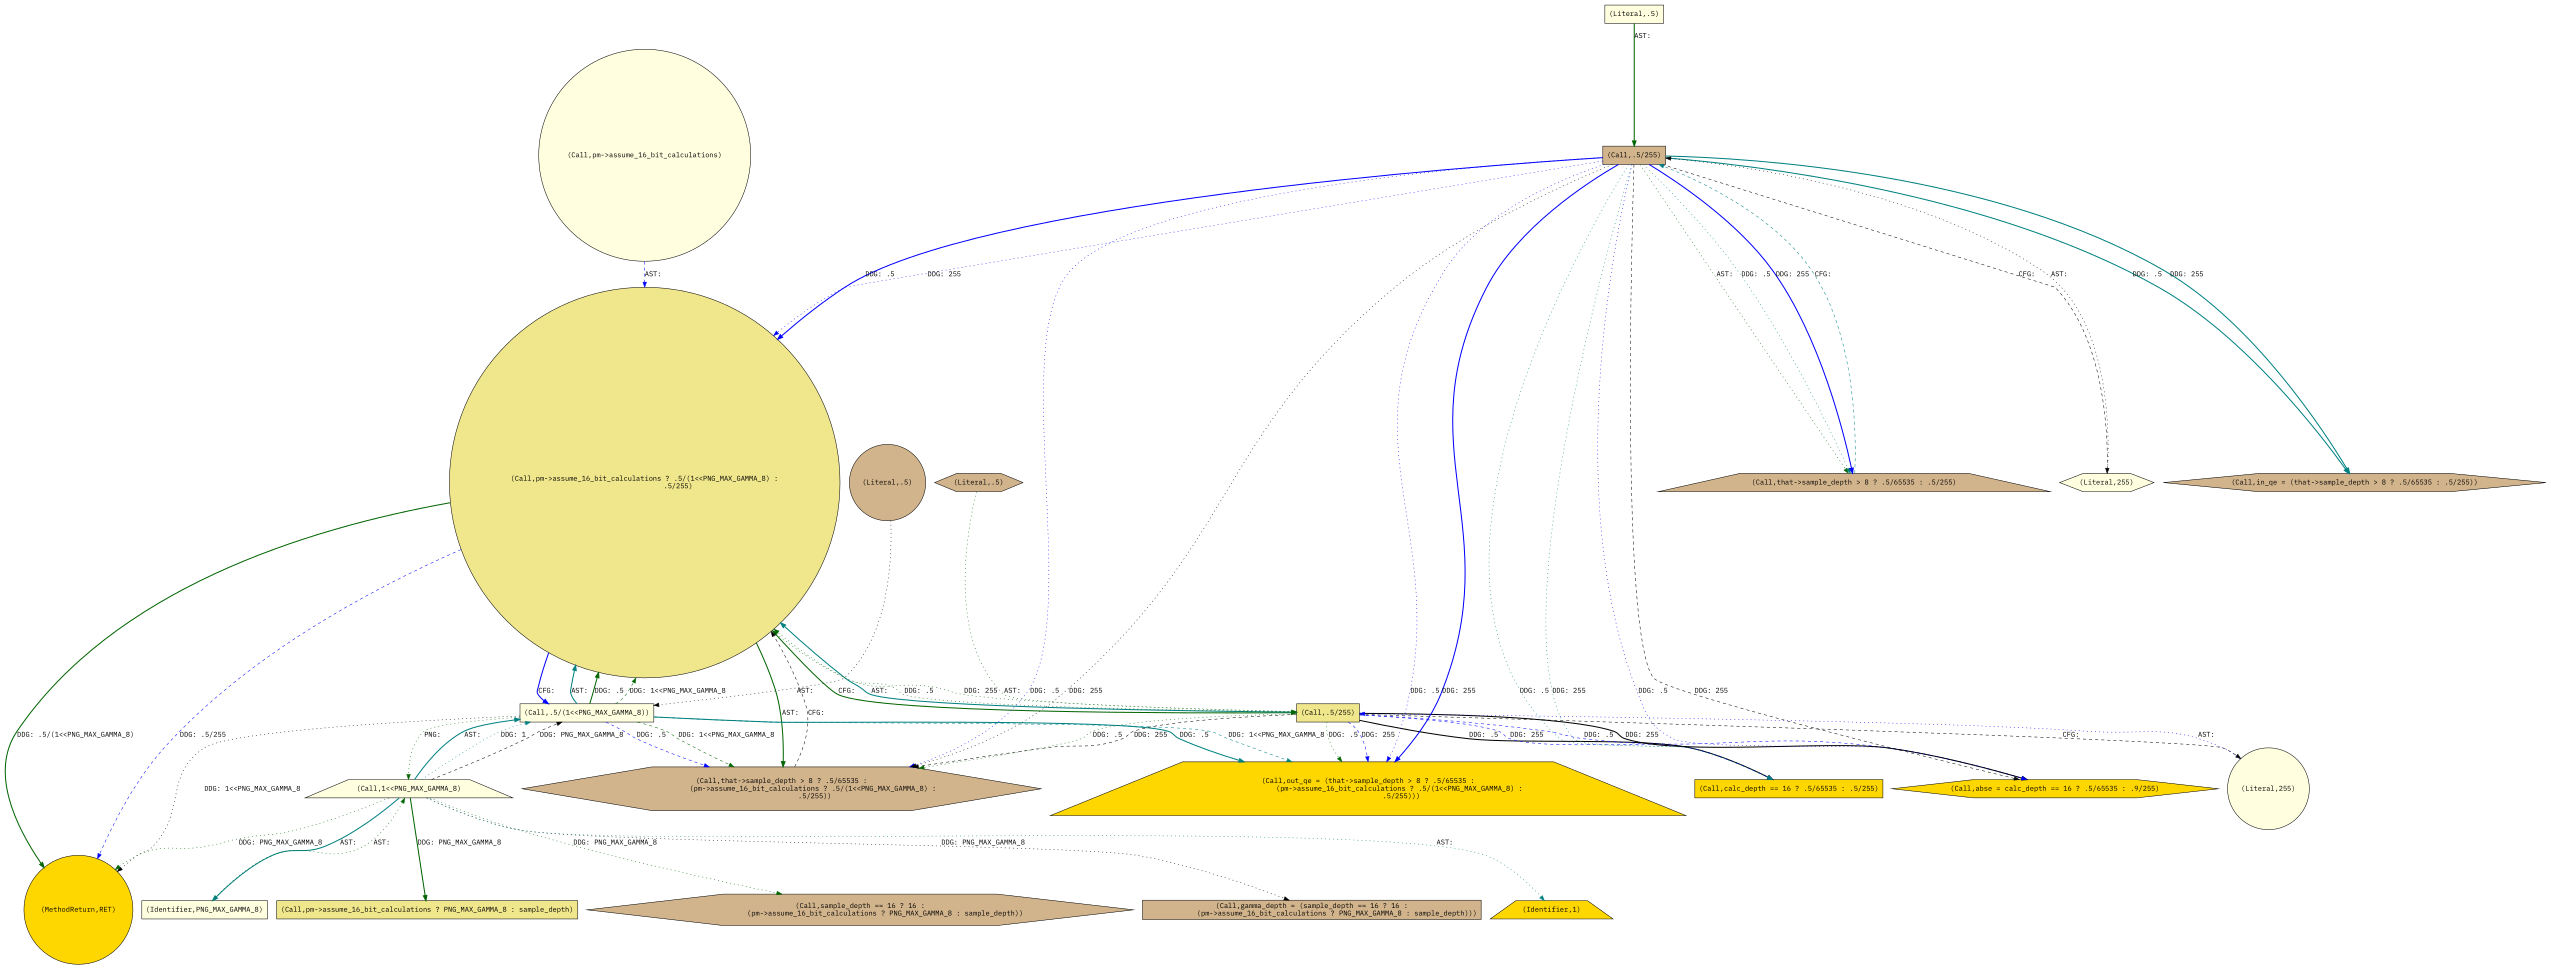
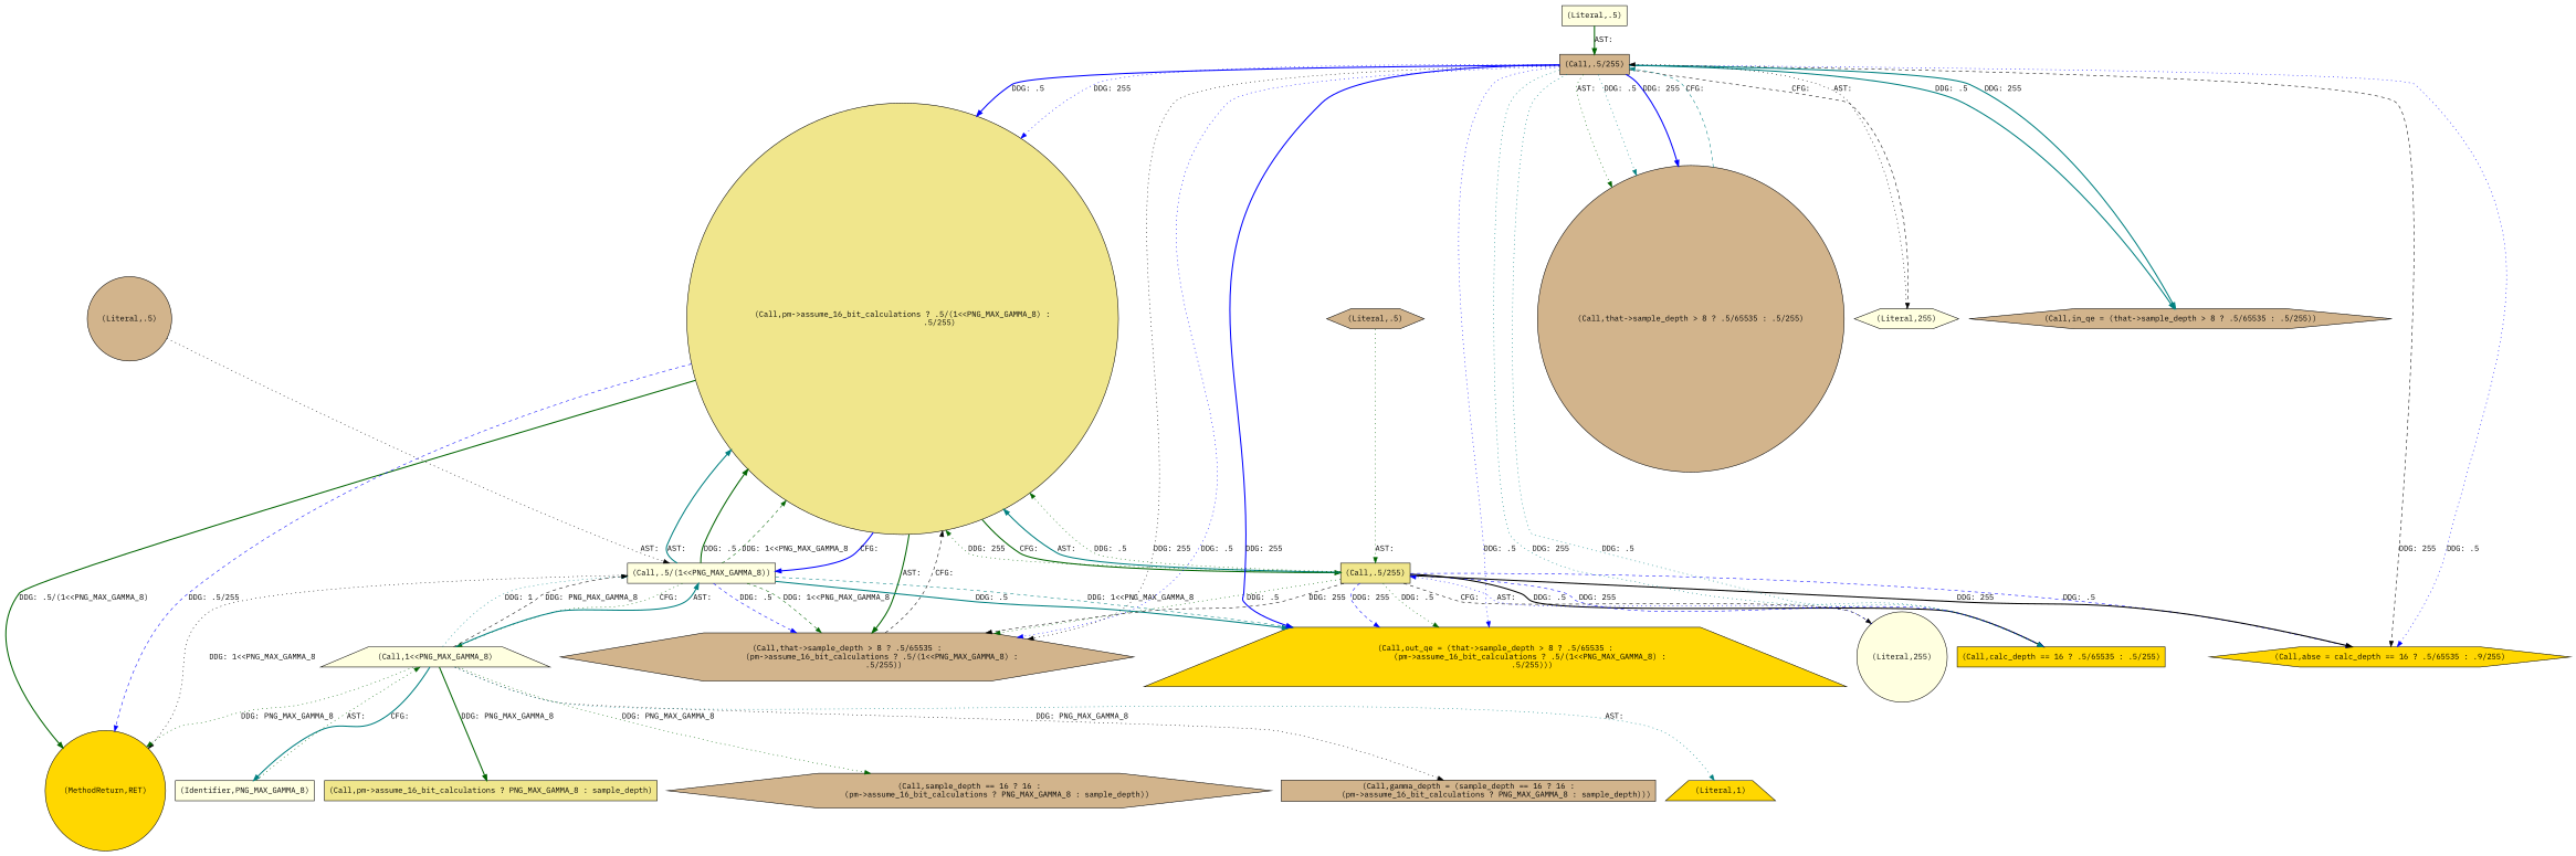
  digraph {
    fontname="IBM Plex Mono"
    node [fillcolor=tan fontname="IBM Plex Mono" shape=box style=filled]
    edge [color=darkgreen fontname="IBM Plex Mono" style=dotted]
    n1 [fillcolor=khaki label="(Call,pm->assume_16_bit_calculations ? .5/(1<<PNG_MAX_GAMMA_8) :\n                .5/255)" shape=circle]
    n2 [fillcolor=lightyellow label="(Call,.5/(1<<PNG_MAX_GAMMA_8))"]
    n3 [fillcolor=khaki label="(Call,.5/255)"]
    n4 [fillcolor=gold label="(MethodReturn,RET)" shape=circle]
    n5 [label="(Call,that->sample_depth > 8 ? .5/65535 :\n               (pm->assume_16_bit_calculations ? .5/(1<<PNG_MAX_GAMMA_8) :\n                .5/255))" shape=hexagon]
    n6 [fillcolor=lightyellow label="(Call,1<<PNG_MAX_GAMMA_8)" shape=trapezium]
    n7 [fillcolor=gold label="(Call,out_qe = (that->sample_depth > 8 ? .5/65535 :\n               (pm->assume_16_bit_calculations ? .5/(1<<PNG_MAX_GAMMA_8) :\n                .5/255)))" shape=trapezium]
    n8 [fillcolor=gold label="(Call,calc_depth == 16 ? .5/65535 : .5/255)"]
    n9 [fillcolor=gold label="(Call,abse = calc_depth == 16 ? .5/65535 : .9/255)" shape=hexagon]
    n10 [fillcolor=lightyellow label="(Literal,255)" shape=circle]
    n11 [fillcolor=lightyellow label="(Identifier,PNG_MAX_GAMMA_8)"]
    n12 [fillcolor=khaki label="(Call,pm->assume_16_bit_calculations ? PNG_MAX_GAMMA_8 : sample_depth)"]
    n13 [label="(Call,sample_depth == 16 ? 16 :\n            (pm->assume_16_bit_calculations ? PNG_MAX_GAMMA_8 : sample_depth))" shape=hexagon]
    n14 [label="(Call,gamma_depth = (sample_depth == 16 ? 16 :\n            (pm->assume_16_bit_calculations ? PNG_MAX_GAMMA_8 : sample_depth)))"]
-   n15 [fillcolor=gold label="(Identifier,1)" shape=trapezium]
+   n15 [fillcolor=gold label="(Literal,1)" shape=trapezium]
    n16 [label="(Call,.5/255)"]
-   n17 [label="(Call,that->sample_depth > 8 ? .5/65535 : .5/255)" shape=trapezium]
+   n17 [label="(Call,that->sample_depth > 8 ? .5/65535 : .5/255)" shape=circle]
    n18 [fillcolor=lightyellow label="(Literal,255)" shape=hexagon]
    n19 [label="(Call,in_qe = (that->sample_depth > 8 ? .5/65535 : .5/255))" shape=hexagon]
    n20 [fillcolor=lightyellow label="(Literal,.5)"]
-   n21 [fillcolor=lightyellow label="(Call,pm->assume_16_bit_calculations)" shape=circle]
    n22 [label="(Literal,.5)" shape=hexagon]
    n23 [label="(Literal,.5)" shape=circle]
    n1 -> n2 [color=blue label="CFG: " style=bold]
    n1 -> n3 [label="CFG: " style=bold]
    n1 -> n4 [label="DDG: .5/(1<<PNG_MAX_GAMMA_8)" style=bold]
    n1 -> n4 [color=blue label="DDG: .5/255" style=dashed]
    n1 -> n5 [label="AST: " style=bold]
    n2 -> n1 [color=teal label="AST: " style=bold]
    n2 -> n1 [label="DDG: .5" style=bold]
    n2 -> n1 [label="DDG: 1<<PNG_MAX_GAMMA_8" style=dashed]
    n2 -> n4 [color=black label="DDG: 1<<PNG_MAX_GAMMA_8"]
    n2 -> n5 [color=blue label="DDG: .5" style=dashed]
    n2 -> n5 [label="DDG: 1<<PNG_MAX_GAMMA_8" style=dashed]
-   n2 -> n6 [label="PNG: "]
+   n2 -> n6 [label="CFG: "]
    n2 -> n7 [color=teal label="DDG: .5" style=bold]
    n2 -> n7 [color=teal label="DDG: 1<<PNG_MAX_GAMMA_8" style=dashed]
    n3 -> n1 [color=teal label="AST: " style=bold]
    n3 -> n1 [label="DDG: .5"]
    n3 -> n1 [label="DDG: 255"]
    n3 -> n5 [label="DDG: .5"]
    n3 -> n5 [color=black label="DDG: 255" style=dashed]
    n3 -> n7 [label="DDG: .5"]
    n3 -> n7 [color=blue label="DDG: 255" style=dashed]
    n3 -> n8 [color=black label="DDG: .5" style=bold]
    n3 -> n8 [color=blue label="DDG: 255" style=dashed]
    n3 -> n9 [color=blue label="DDG: .5" style=dashed]
    n3 -> n9 [color=black label="DDG: 255" style=bold]
    n3 -> n10 [color=black label="CFG: " style=dashed]
    n5 -> n1 [color=black label="CFG: " style=dashed]
    n6 -> n2 [color=teal label="AST: " style=bold]
    n6 -> n2 [color=teal label="DDG: 1"]
    n6 -> n2 [color=black label="DDG: PNG_MAX_GAMMA_8" style=dashed]
    n6 -> n4 [label="DDG: PNG_MAX_GAMMA_8"]
-   n6 -> n11 [color=teal label="AST: " style=bold]
+   n6 -> n11 [color=teal label="CFG: " style=bold]
    n6 -> n12 [label="DDG: PNG_MAX_GAMMA_8" style=bold]
    n6 -> n13 [label="DDG: PNG_MAX_GAMMA_8"]
    n6 -> n14 [color=black label="DDG: PNG_MAX_GAMMA_8"]
    n6 -> n15 [color=teal label="AST: "]
    n10 -> n3 [color=blue label="AST: "]
    n11 -> n6 [label="AST: "]
    n16 -> n1 [color=blue label="DDG: .5" style=bold]
    n16 -> n1 [color=blue label="DDG: 255"]
    n16 -> n5 [color=blue label="DDG: .5"]
    n16 -> n5 [color=black label="DDG: 255"]
    n16 -> n7 [color=blue label="DDG: .5"]
    n16 -> n7 [color=blue label="DDG: 255" style=bold]
    n16 -> n8 [color=teal label="DDG: .5"]
    n16 -> n8 [color=teal label="DDG: 255"]
    n16 -> n9 [color=blue label="DDG: .5"]
    n16 -> n9 [color=black label="DDG: 255" style=dashed]
    n16 -> n17 [label="AST: "]
    n16 -> n17 [color=teal label="DDG: .5"]
    n16 -> n17 [color=blue label="DDG: 255" style=bold]
    n16 -> n18 [color=black label="CFG: " style=dashed]
    n16 -> n19 [color=teal label="DDG: .5" style=bold]
    n16 -> n19 [color=teal label="DDG: 255" style=bold]
    n17 -> n16 [color=teal label="CFG: " style=dashed]
    n18 -> n16 [color=black label="AST: "]
    n20 -> n16 [label="AST: " style=bold]
-   n21 -> n1 [color=blue label="AST: " style=dashed]
    n22 -> n3 [label="AST: "]
    n23 -> n2 [color=black label="AST: "]
  }
